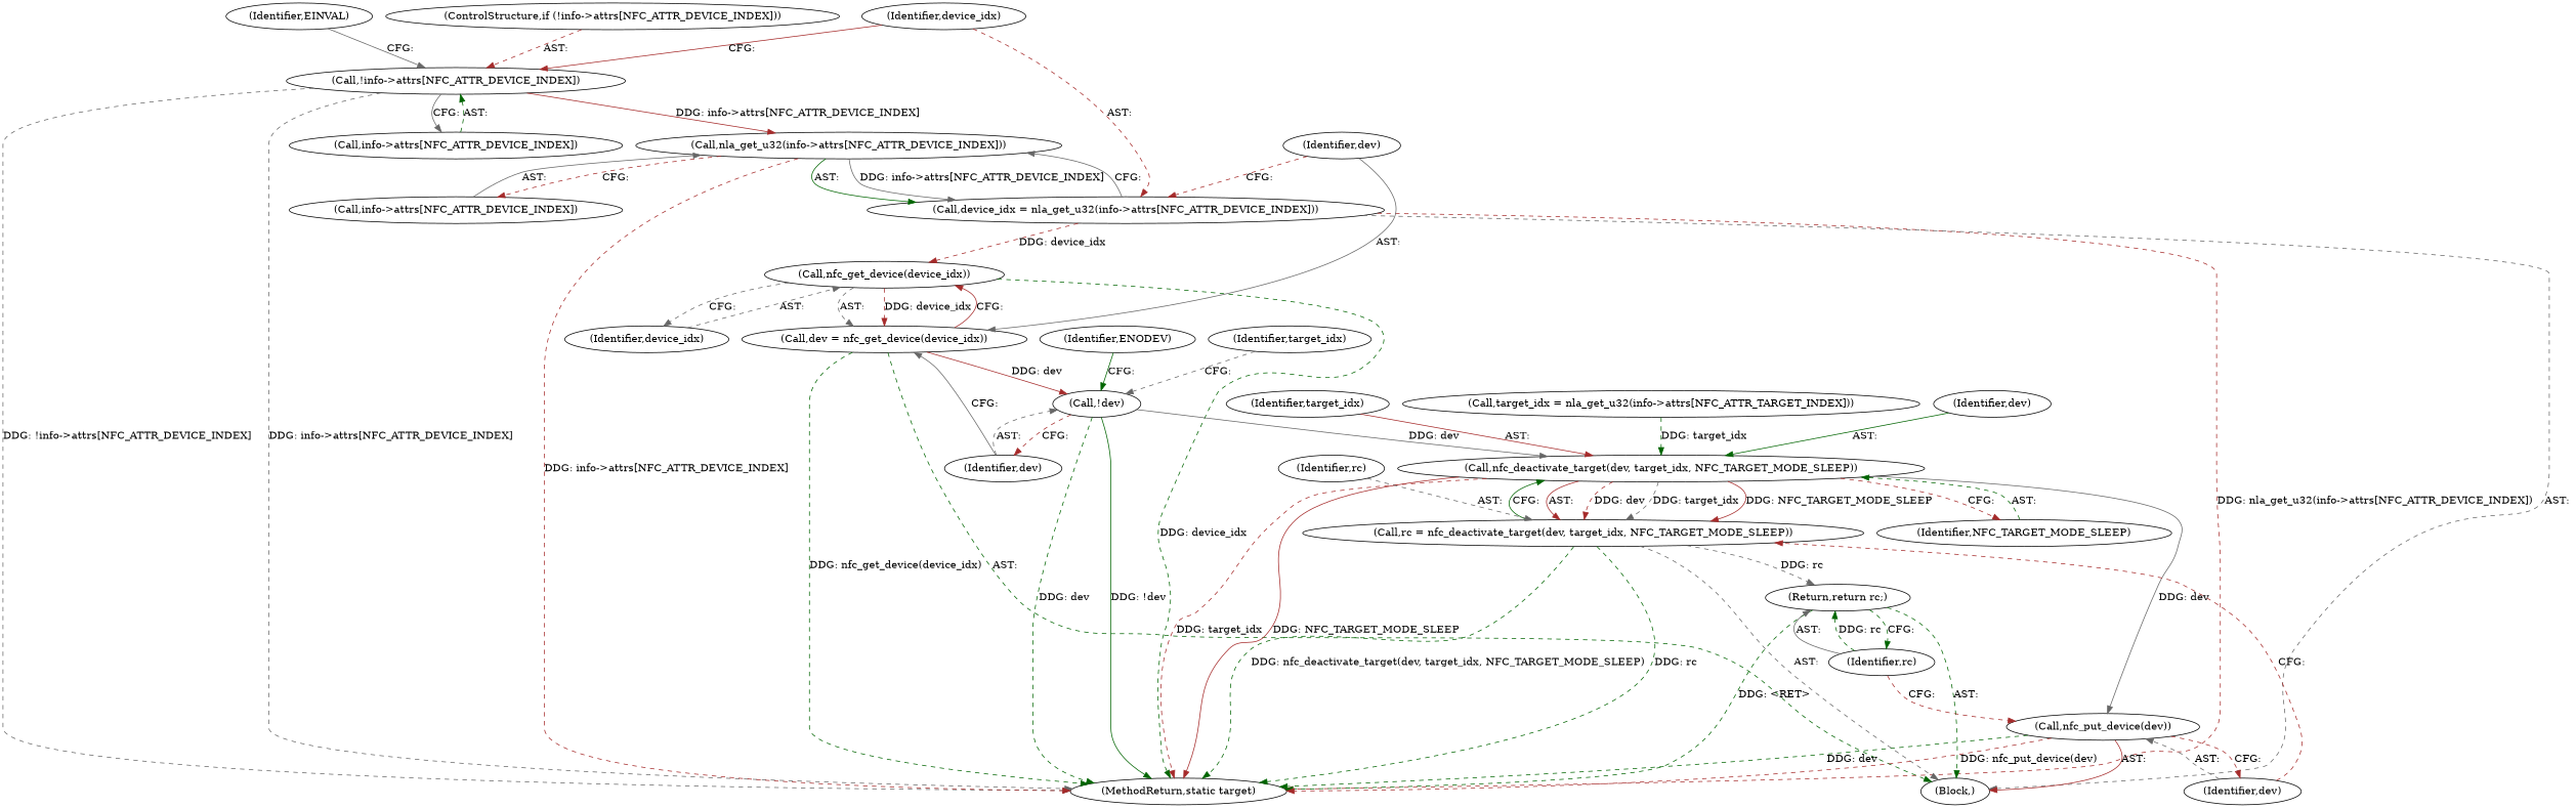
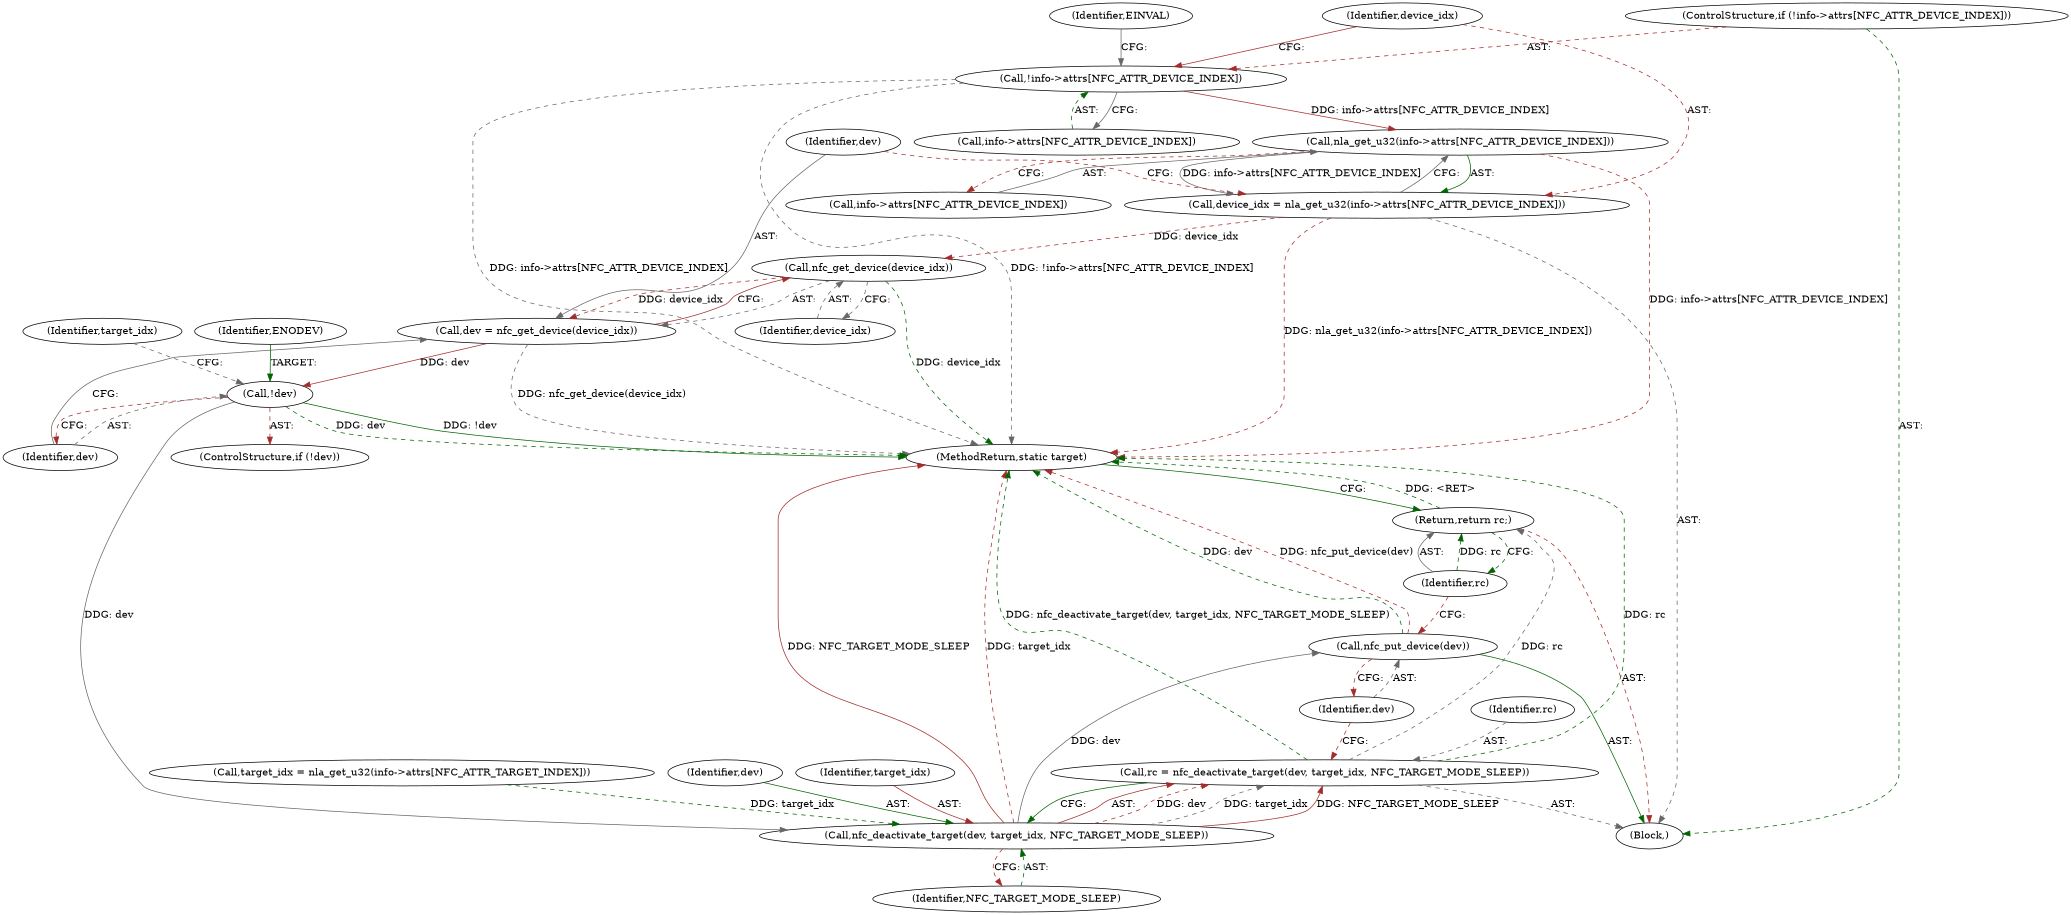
  digraph {
    fontname="DejaVu Serif"
    node [fontname="DejaVu Serif"]
    edge [color=brown fontname="DejaVu Serif" style=dashed]
    n1 [label="(Call,!info->attrs[NFC_ATTR_DEVICE_INDEX])"]
    n2 [label="(Call,nla_get_u32(info->attrs[NFC_ATTR_DEVICE_INDEX]))"]
    n3 [label="(MethodReturn,static target)"]
    n4 [label="(Call,info->attrs[NFC_ATTR_DEVICE_INDEX])"]
    n5 [label="(Call,device_idx = nla_get_u32(info->attrs[NFC_ATTR_DEVICE_INDEX]))"]
    n6 [label="(Call,info->attrs[NFC_ATTR_DEVICE_INDEX])"]
    n7 [label="(Return,return rc;)"]
    n8 [label="(ControlStructure,if (!info->attrs[NFC_ATTR_DEVICE_INDEX]))"]
    n9 [label="(Call,nfc_get_device(device_idx))"]
    n10 [label="(Block,)"]
    n11 [label="(Call,dev = nfc_get_device(device_idx))"]
    n12 [label="(Identifier,device_idx)"]
    n13 [label="(Call,!dev)"]
    n14 [label="(Call,nfc_deactivate_target(dev, target_idx, NFC_TARGET_MODE_SLEEP))"]
    n15 [label="(Identifier,dev)"]
+   n16 [label="(ControlStructure,if (!dev))"]
    n17 [label="(Call,rc = nfc_deactivate_target(dev, target_idx, NFC_TARGET_MODE_SLEEP))"]
    n18 [label="(Call,nfc_put_device(dev))"]
    n19 [label="(Identifier,NFC_TARGET_MODE_SLEEP)"]
    n20 [label="(Identifier,dev)"]
    n21 [label="(Identifier,rc)"]
    n22 [label="(Identifier,EINVAL)"]
    n23 [label="(Identifier,device_idx)"]
    n24 [label="(Call,target_idx = nla_get_u32(info->attrs[NFC_ATTR_TARGET_INDEX]))"]
    n25 [label="(Identifier,ENODEV)"]
    n26 [label="(Identifier,dev)"]
    n27 [label="(Identifier,rc)"]
    n28 [label="(Identifier,target_idx)"]
    n29 [label="(Identifier,dev)"]
    n30 [label="(Identifier,target_idx)"]
    n1 -> n2 [label="DDG: info->attrs[NFC_ATTR_DEVICE_INDEX]" style=solid]
    n1 -> n3 [color=gray40 label="DDG: !info->attrs[NFC_ATTR_DEVICE_INDEX]"]
    n1 -> n3 [color=gray40 label="DDG: info->attrs[NFC_ATTR_DEVICE_INDEX]"]
    n1 -> n4 [color=gray40 label="CFG: " style=solid]
    n2 -> n3 [label="DDG: info->attrs[NFC_ATTR_DEVICE_INDEX]"]
    n2 -> n5 [color=darkgreen label="AST: " style=solid]
    n2 -> n5 [color=gray40 label="DDG: info->attrs[NFC_ATTR_DEVICE_INDEX]" style=solid]
    n2 -> n6 [label="CFG: "]
+   n3 -> n7 [color=darkgreen label="CFG: " style=solid]
    n4 -> n1 [color=darkgreen label="AST: "]
    n5 -> n2 [color=gray40 label="CFG: " style=solid]
    n5 -> n3 [label="DDG: nla_get_u32(info->attrs[NFC_ATTR_DEVICE_INDEX])"]
    n5 -> n9 [label="DDG: device_idx"]
    n5 -> n10 [color=gray40 label="AST: "]
    n6 -> n2 [color=gray40 label="AST: " style=solid]
    n7 -> n3 [color=darkgreen label="DDG: <RET>"]
-   n7 -> n10 [color=darkgreen label="AST: "]
+   n7 -> n10 [label="AST: "]
    n7 -> n21 [color=darkgreen label="CFG: "]
    n8 -> n1 [label="AST: "]
    n9 -> n3 [color=darkgreen label="DDG: device_idx"]
    n9 -> n11 [color=gray40 label="AST: "]
    n9 -> n11 [label="DDG: device_idx"]
    n9 -> n12 [color=gray40 label="CFG: "]
-   n11 -> n3 [color=darkgreen label="DDG: nfc_get_device(device_idx)"]
+   n11 -> n3 [color=gray40 label="DDG: nfc_get_device(device_idx)"]
    n11 -> n9 [label="CFG: " style=solid]
-   n11 -> n10 [color=darkgreen label="AST: "]
+   n8 -> n10 [color=darkgreen label="AST: "]
    n11 -> n13 [label="DDG: dev" style=solid]
    n12 -> n9 [color=gray40 label="AST: "]
    n13 -> n3 [color=darkgreen label="DDG: !dev" style=solid]
    n13 -> n3 [color=darkgreen label="DDG: dev"]
    n13 -> n14 [color=gray40 label="DDG: dev" style=solid]
    n13 -> n15 [label="CFG: "]
+   n13 -> n16 [label="AST: "]
    n14 -> n3 [label="DDG: NFC_TARGET_MODE_SLEEP" style=solid]
    n14 -> n3 [label="DDG: target_idx"]
    n14 -> n17 [label="AST: " style=solid]
    n14 -> n17 [label="DDG: dev"]
    n14 -> n17 [color=gray40 label="DDG: target_idx"]
    n14 -> n17 [label="DDG: NFC_TARGET_MODE_SLEEP" style=solid]
    n14 -> n18 [color=gray40 label="DDG: dev" style=solid]
    n14 -> n19 [label="CFG: "]
    n15 -> n11 [color=gray40 label="CFG: " style=solid]
    n15 -> n13 [color=gray40 label="AST: "]
    n17 -> n3 [color=darkgreen label="DDG: nfc_deactivate_target(dev, target_idx, NFC_TARGET_MODE_SLEEP)"]
    n17 -> n3 [color=darkgreen label="DDG: rc"]
    n17 -> n7 [color=gray40 label="DDG: rc"]
    n17 -> n10 [color=gray40 label="AST: "]
    n17 -> n14 [color=darkgreen label="CFG: " style=solid]
    n18 -> n3 [color=darkgreen label="DDG: dev"]
    n18 -> n3 [label="DDG: nfc_put_device(dev)"]
-   n18 -> n10 [label="AST: " style=solid]
+   n18 -> n10 [color=darkgreen label="AST: " style=solid]
    n18 -> n20 [label="CFG: "]
    n19 -> n14 [color=darkgreen label="AST: "]
    n20 -> n17 [label="CFG: "]
    n20 -> n18 [color=gray40 label="AST: "]
    n21 -> n7 [color=gray40 label="AST: " style=solid]
    n21 -> n7 [color=darkgreen label="DDG: rc"]
    n21 -> n18 [label="CFG: "]
    n22 -> n1 [color=gray40 label="CFG: " style=solid]
    n23 -> n1 [label="CFG: " style=solid]
    n23 -> n5 [label="AST: "]
    n24 -> n14 [color=darkgreen label="DDG: target_idx"]
-   n25 -> n13 [color=darkgreen label="CFG: " style=solid]
+   n25 -> n13 [color=darkgreen label="TARGET: " style=solid]
    n26 -> n14 [color=darkgreen label="AST: " style=solid]
    n27 -> n17 [color=gray40 label="AST: "]
    n28 -> n13 [color=gray40 label="CFG: "]
    n29 -> n5 [label="CFG: "]
    n29 -> n11 [color=gray40 label="AST: " style=solid]
    n30 -> n14 [label="AST: " style=solid]
  }
